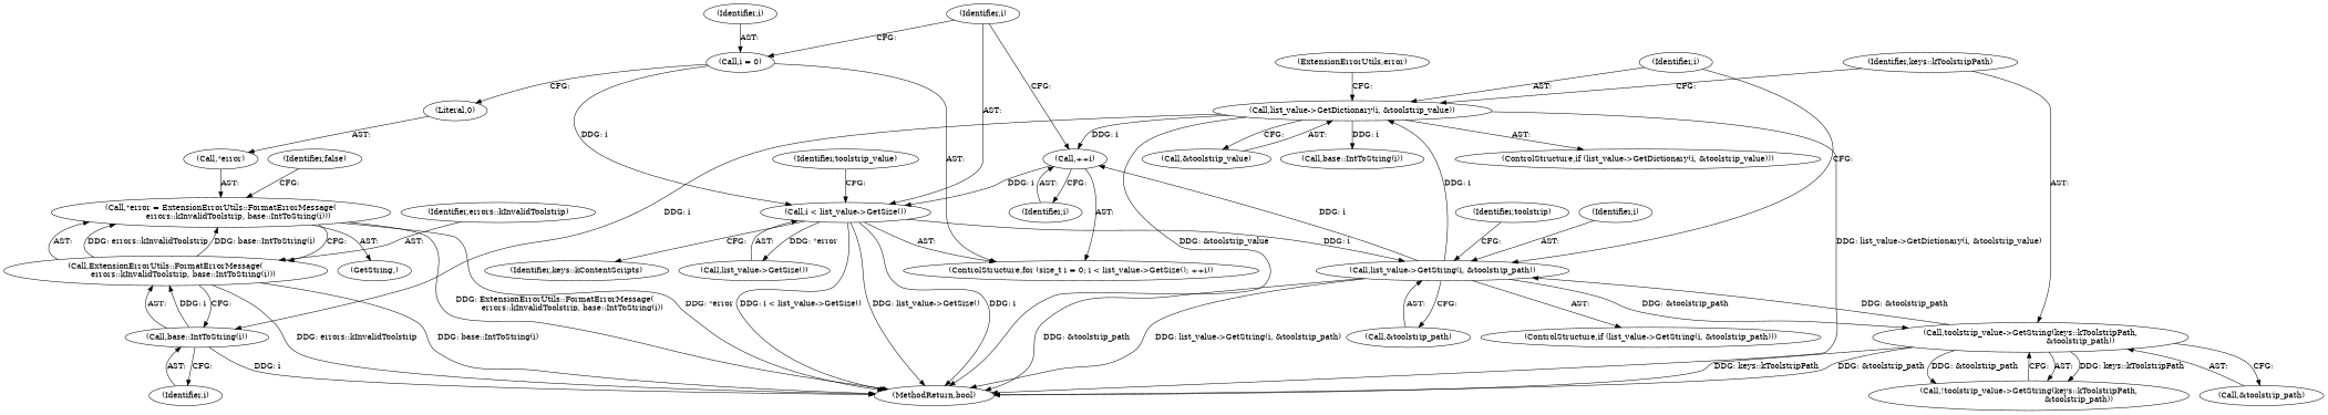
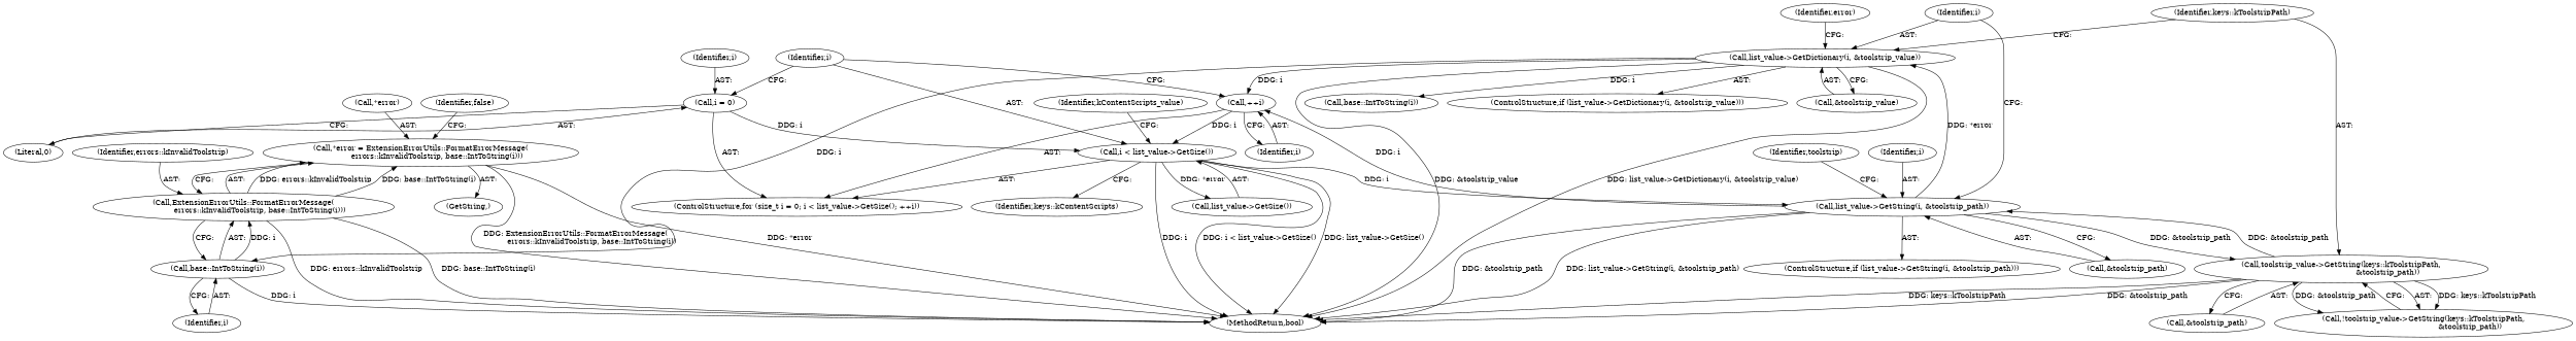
  digraph {
    n1 [label="(Call,*error = ExtensionErrorUtils::FormatErrorMessage(\n              errors::kInvalidToolstrip, base::IntToString(i)))"]
    n2 [label="(Call,ExtensionErrorUtils::FormatErrorMessage(\n              errors::kInvalidToolstrip, base::IntToString(i)))"]
    n3 [label="(GetString,)"]
    n4 [label="(MethodReturn,bool)"]
    n5 [label="(Call,base::IntToString(i))"]
    n6 [label="(Identifier,i)"]
    n7 [label="(Call,list_value->GetDictionary(i, &toolstrip_value))"]
    n8 [label="(Call,++i)"]
    n9 [label="(Call,&toolstrip_value)"]
    n10 [label="(Call,base::IntToString(i))"]
    n11 [label="(ControlStructure,if (list_value->GetDictionary(i, &toolstrip_value)))"]
    n12 [label="(Call,i < list_value->GetSize())"]
    n13 [label="(ControlStructure,for (size_t i = 0; i < list_value->GetSize(); ++i))"]
    n14 [label="(Identifier,i)"]
    n15 [label="(Call,list_value->GetString(i, &toolstrip_path))"]
    n16 [label="(Call,toolstrip_value->GetString(keys::kToolstripPath,\n                                        &toolstrip_path))"]
    n17 [label="(ControlStructure,if (list_value->GetString(i, &toolstrip_path)))"]
    n18 [label="(Call,&toolstrip_path)"]
    n19 [label="(Call,&toolstrip_path)"]
    n20 [label="(Call,!toolstrip_value->GetString(keys::kToolstripPath,\n                                        &toolstrip_path))"]
    n21 [label="(Call,list_value->GetSize())"]
    n22 [label="(Identifier,keys::kContentScripts)"]
    n23 [label="(Call,i = 0)"]
    n24 [label="(Literal,0)"]
    n25 [label="(Identifier,false)"]
    n26 [label="(Identifier,i)"]
    n27 [label="(Identifier,toolstrip)"]
    n28 [label="(Identifier,i)"]
    n29 [label="(Identifier,errors::kInvalidToolstrip)"]
-   n30 [label="(Identifier,toolstrip_value)"]
+   n30 [label="(Identifier,kContentScripts_value)"]
    n31 [label="(Call,*error)"]
    n32 [label="(Identifier,i)"]
    n33 [label="(Identifier,i)"]
-   n34 [label="(ExtensionErrorUtils,error)"]
+   n34 [label="(Identifier,error)"]
    n35 [label="(Identifier,keys::kToolstripPath)"]
    n1 -> n2 [label="CFG: "]
    n1 -> n3 [label="AST: "]
    n1 -> n4 [label="DDG: *error"]
    n1 -> n4 [label="DDG: ExtensionErrorUtils::FormatErrorMessage(\n              errors::kInvalidToolstrip, base::IntToString(i))"]
    n2 -> n1 [label="AST: "]
    n2 -> n1 [label="DDG: errors::kInvalidToolstrip"]
    n2 -> n1 [label="DDG: base::IntToString(i)"]
    n2 -> n4 [label="DDG: errors::kInvalidToolstrip"]
    n2 -> n4 [label="DDG: base::IntToString(i)"]
    n2 -> n5 [label="CFG: "]
    n5 -> n2 [label="AST: "]
    n5 -> n2 [label="DDG: i"]
    n5 -> n4 [label="DDG: i"]
    n5 -> n6 [label="CFG: "]
    n6 -> n5 [label="AST: "]
    n7 -> n4 [label="DDG: &toolstrip_value"]
    n7 -> n4 [label="DDG: list_value->GetDictionary(i, &toolstrip_value)"]
    n7 -> n5 [label="DDG: i"]
    n7 -> n8 [label="DDG: i"]
    n7 -> n9 [label="CFG: "]
    n7 -> n10 [label="DDG: i"]
    n7 -> n11 [label="AST: "]
    n8 -> n12 [label="DDG: i"]
    n8 -> n13 [label="AST: "]
    n8 -> n14 [label="CFG: "]
    n9 -> n7 [label="AST: "]
    n12 -> n4 [label="DDG: i"]
    n12 -> n4 [label="DDG: i < list_value->GetSize()"]
    n12 -> n4 [label="DDG: list_value->GetSize()"]
    n12 -> n13 [label="AST: "]
    n12 -> n15 [label="DDG: i"]
    n12 -> n21 [label="DDG: *error"]
    n12 -> n22 [label="CFG: "]
    n14 -> n8 [label="AST: "]
    n15 -> n4 [label="DDG: list_value->GetString(i, &toolstrip_path)"]
    n15 -> n4 [label="DDG: &toolstrip_path"]
-   n15 -> n7 [label="DDG: i"]
+   n15 -> n7 [label="DDG: *error"]
    n15 -> n8 [label="DDG: i"]
    n15 -> n16 [label="DDG: &toolstrip_path"]
    n15 -> n17 [label="AST: "]
    n15 -> n18 [label="CFG: "]
    n16 -> n4 [label="DDG: keys::kToolstripPath"]
    n16 -> n4 [label="DDG: &toolstrip_path"]
    n16 -> n15 [label="DDG: &toolstrip_path"]
    n16 -> n19 [label="CFG: "]
    n16 -> n20 [label="AST: "]
    n16 -> n20 [label="DDG: keys::kToolstripPath"]
    n16 -> n20 [label="DDG: &toolstrip_path"]
    n18 -> n15 [label="AST: "]
    n19 -> n16 [label="AST: "]
    n20 -> n16 [label="CFG: "]
    n21 -> n12 [label="AST: "]
    n23 -> n12 [label="DDG: i"]
    n23 -> n13 [label="AST: "]
    n23 -> n24 [label="CFG: "]
-   n24 -> n31 [label="AST: "]
+   n24 -> n23 [label="AST: "]
    n25 -> n1 [label="CFG: "]
    n26 -> n8 [label="CFG: "]
    n26 -> n12 [label="AST: "]
    n26 -> n23 [label="CFG: "]
    n27 -> n15 [label="CFG: "]
    n28 -> n15 [label="AST: "]
    n29 -> n2 [label="AST: "]
    n30 -> n12 [label="CFG: "]
    n31 -> n1 [label="AST: "]
    n32 -> n23 [label="AST: "]
    n33 -> n7 [label="AST: "]
    n33 -> n15 [label="CFG: "]
    n34 -> n7 [label="CFG: "]
    n35 -> n7 [label="CFG: "]
    n35 -> n16 [label="AST: "]
  }
